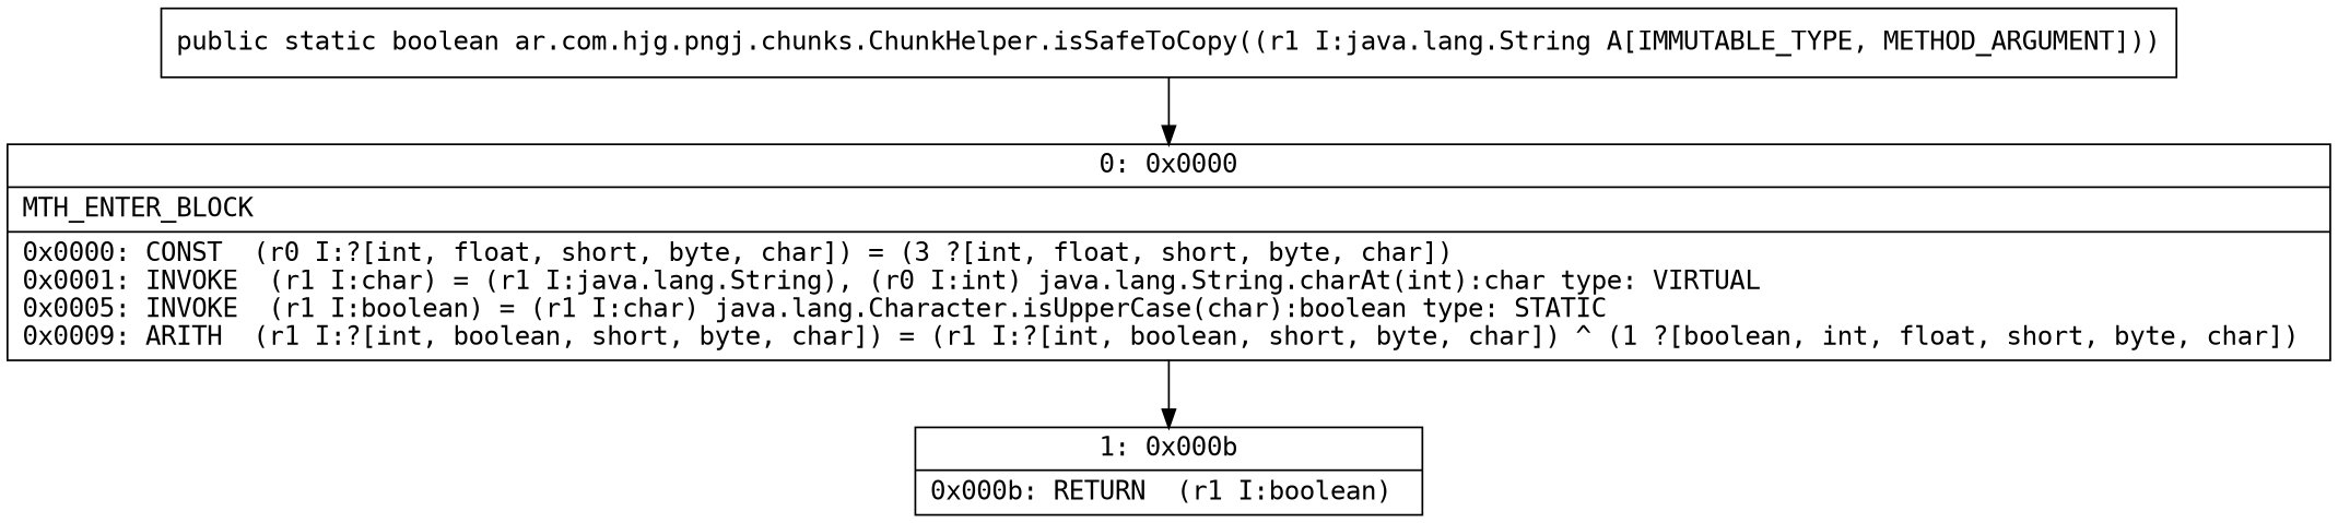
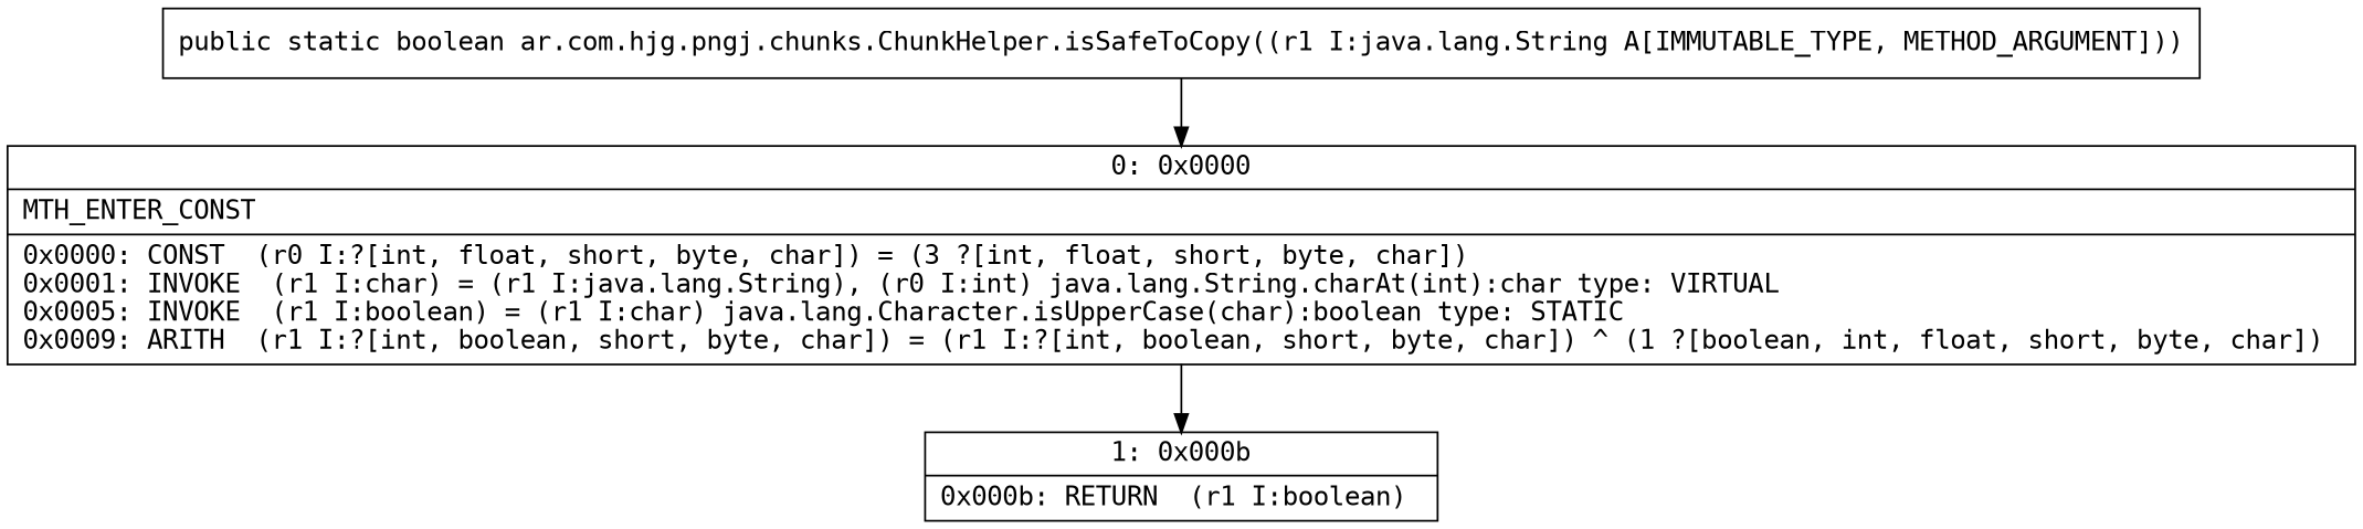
  digraph {
    fontname="DejaVu Sans Mono"
    node [shape=record fontname="DejaVu Sans Mono"]
    edge [fontname="DejaVu Sans Mono"]
-   n1 [label="{0\:\ 0x0000|MTH_ENTER_BLOCK\l|0x0000: CONST  (r0 I:?[int, float, short, byte, char]) = (3 ?[int, float, short, byte, char]) \l0x0001: INVOKE  (r1 I:char) = (r1 I:java.lang.String), (r0 I:int) java.lang.String.charAt(int):char type: VIRTUAL \l0x0005: INVOKE  (r1 I:boolean) = (r1 I:char) java.lang.Character.isUpperCase(char):boolean type: STATIC \l0x0009: ARITH  (r1 I:?[int, boolean, short, byte, char]) = (r1 I:?[int, boolean, short, byte, char]) ^ (1 ?[boolean, int, float, short, byte, char]) \l}"]
+   n1 [label="{0\:\ 0x0000|MTH_ENTER_CONST\l|0x0000: CONST  (r0 I:?[int, float, short, byte, char]) = (3 ?[int, float, short, byte, char]) \l0x0001: INVOKE  (r1 I:char) = (r1 I:java.lang.String), (r0 I:int) java.lang.String.charAt(int):char type: VIRTUAL \l0x0005: INVOKE  (r1 I:boolean) = (r1 I:char) java.lang.Character.isUpperCase(char):boolean type: STATIC \l0x0009: ARITH  (r1 I:?[int, boolean, short, byte, char]) = (r1 I:?[int, boolean, short, byte, char]) ^ (1 ?[boolean, int, float, short, byte, char]) \l}"]
    n2 [label="{1\:\ 0x000b|0x000b: RETURN  (r1 I:boolean) \l}"]
    n3 [label="{public static boolean ar.com.hjg.pngj.chunks.ChunkHelper.isSafeToCopy((r1 I:java.lang.String A[IMMUTABLE_TYPE, METHOD_ARGUMENT])) }"]
    n1 -> n2
    n3 -> n1
  }
